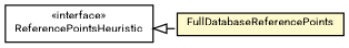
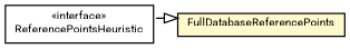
  digraph {
    nodesep=0.15
    rankdir=LR
    ranksep=0.25
    node [fontcolor=black fontname=Roboto fontsize=8 margin=0 shape=plaintext]
    n1 [height=0 label=<<table title="de.lmu.ifi.dbs.elki.utilities.referencepoints.ReferencePointsHeuristic" border="0" cellborder="1" cellspacing="0" cellpadding="2" href="ReferencePointsHeuristic.html" target="_parent"> 		<tr><td><table border="0" cellspacing="0" cellpadding="1"> 		<tr><td align="center" balign="center"> &#171;interface&#187; </td></tr> 		<tr><td align="center" balign="center"> <font face="Roboto">ReferencePointsHeuristic</font> </td></tr> 		</table></td></tr> 		</table>> width=0]
    n2 [height=0 label=<<table title="de.lmu.ifi.dbs.elki.utilities.referencepoints.FullDatabaseReferencePoints" border="0" cellborder="1" cellspacing="0" cellpadding="2" bgcolor="lemonChiffon" href="FullDatabaseReferencePoints.html" target="_parent"> 		<tr><td><table border="0" cellspacing="0" cellpadding="1"> 		<tr><td align="center" balign="center"> <font face="Roboto">FullDatabaseReferencePoints</font> </td></tr> 		</table></td></tr> 		</table>> width=0]
-   n1 -> n2 [arrowtail=empty color=black dir=back fontname=Roboto fontsize=7 labelfontname=Roboto labelfontsize=7 style=dashed weight=9]
+   n2 -> n1 [arrowtail=empty color=black dir=back fontname=Roboto fontsize=7 labelfontname=Roboto labelfontsize=7 style=dashed weight=9]
  }
